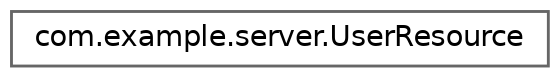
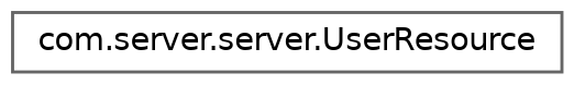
  digraph {
    rankdir=LR
-   n1 [color=grey40 fillcolor=white fontname=Helvetica fontsize=10 height=0.2 label="com.example.server.UserResource" shape=box style=filled width=0.4]
+   n1 [color=grey40 fillcolor=white fontname=Helvetica fontsize=10 height=0.2 label="com.server.server.UserResource" shape=box style=filled width=0.4]
  }
